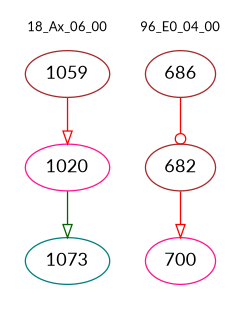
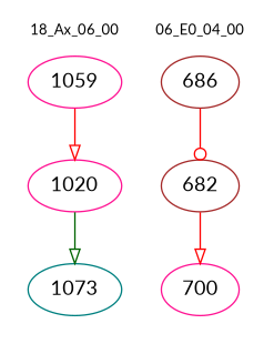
  digraph {
    fontname=Lato
    node [color=brown fontname=Lato]
    edge [arrowhead=onormal color=red fontname=Lato]
-   n1 [label=1059]
+   n1 [color=deeppink label=1059]
    n2 [color=deeppink label=1020]
    n3 [color=teal label=1073]
    n4 [label=686]
    n5 [label=682]
    n6 [color=deeppink label=700]
    subgraph cluster_1 {
      color=white
      fontsize=10
      label="18_Ax_06_00"
      n1
      n2
      n3
    }
    subgraph cluster_2 {
      color=white
      fontsize=10
-     label="96_E0_04_00"
+     label="06_E0_04_00"
      n4
      n5
      n6
    }
    n1 -> n2
    n2 -> n3 [color=darkgreen]
    n4 -> n5 [arrowhead=odot]
    n5 -> n6
  }
